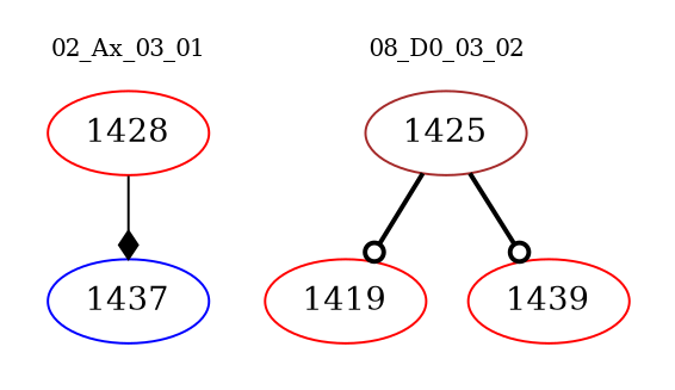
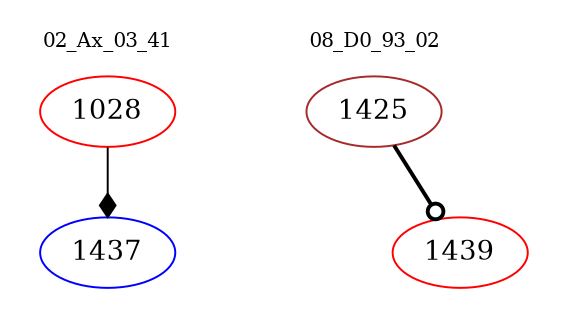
  digraph {
    node [color=red]
    edge [arrowhead=odot color=black style=bold]
-   n1 [label=1428]
+   n1 [label=1028]
    n2 [color=blue label=1437]
    n3 [color=brown label=1425]
-   n4 [label=1419]
    n5 [label=1439]
    subgraph cluster_1 {
      color=white
      fontsize=10
-     label="02_Ax_03_01"
+     label="02_Ax_03_41"
      n1
      n2
    }
    subgraph cluster_2 {
      color=white
      fontsize=10
-     label="08_D0_03_02"
+     label="08_D0_93_02"
      n3
-     n4
      n5
    }
    n1 -> n2 [arrowhead=diamond style=solid]
-   n3 -> n4
    n3 -> n5
  }
